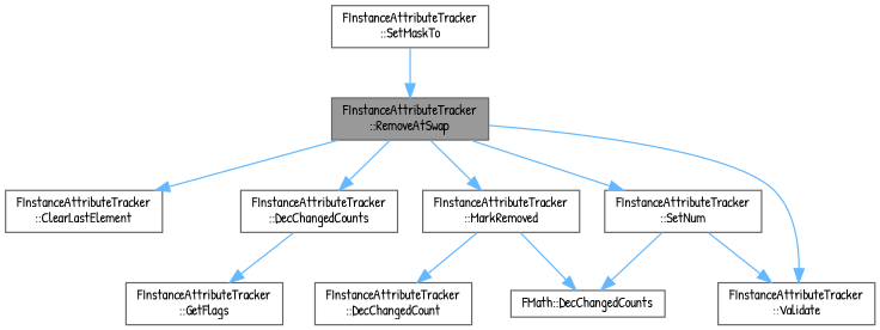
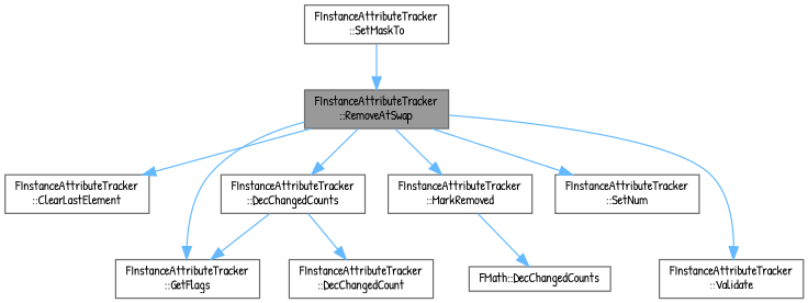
  digraph {
    fontname="Patrick Hand"
    rankdir=TB
    node [color=grey40 fillcolor=white fontname="Patrick Hand" fontsize=10 shape=box style=filled]
    edge [color=steelblue1 fontname="Patrick Hand" fontsize=10 labelfontname=Helvetica labelfontsize=10 style=solid]
    n1 [color=gray40 fillcolor=grey60 fontcolor=black height=0.2 label="FInstanceAttributeTracker\l::RemoveAtSwap" width=0.4]
    n2 [height=0.2 label="FInstanceAttributeTracker\l::ClearLastElement" width=0.4]
    n3 [height=0.2 label="FInstanceAttributeTracker\l::DecChangedCounts" width=0.4]
    n4 [height=0.2 label="FInstanceAttributeTracker\l::GetFlags" width=0.4]
    n5 [height=0.2 label="FInstanceAttributeTracker\l::MarkRemoved" width=0.4]
    n6 [height=0.2 label="FInstanceAttributeTracker\l::SetNum" width=0.4]
    n7 [height=0.2 label="FInstanceAttributeTracker\l::Validate" width=0.4]
    n8 [height=0.2 label="FInstanceAttributeTracker\l::DecChangedCount" width=0.4]
    n9 [height=0.2 label="FMath::DecChangedCounts" width=0.4]
    n10 [height=0.2 label="FInstanceAttributeTracker\l::SetMaskTo" width=0.4]
    n1 -> n2
    n1 -> n3
+   n1 -> n4
    n1 -> n5
    n1 -> n6
    n1 -> n7
    n3 -> n4
-   n5 -> n8
+   n3 -> n8
    n5 -> n9
-   n6 -> n7
-   n6 -> n9
    n10 -> n1
  }
